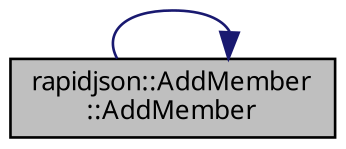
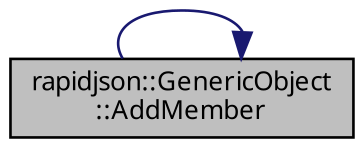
  digraph {
    rankdir=LR
    fontname="Noto Sans"
-   n1 [color=black fillcolor=grey75 fontcolor=black fontname="Noto Sans" fontsize=10 height=0.2 label="rapidjson::AddMember\l::AddMember" shape=record style=filled width=0.4]
+   n1 [color=black fillcolor=grey75 fontcolor=black fontname="Noto Sans" fontsize=10 height=0.2 label="rapidjson::GenericObject\l::AddMember" shape=record style=filled width=0.4]
    n1 -> n1 [color=midnightblue fontname="Noto Sans" fontsize=10 labelfontname=Helvetica labelfontsize=10 style=solid]
  }
